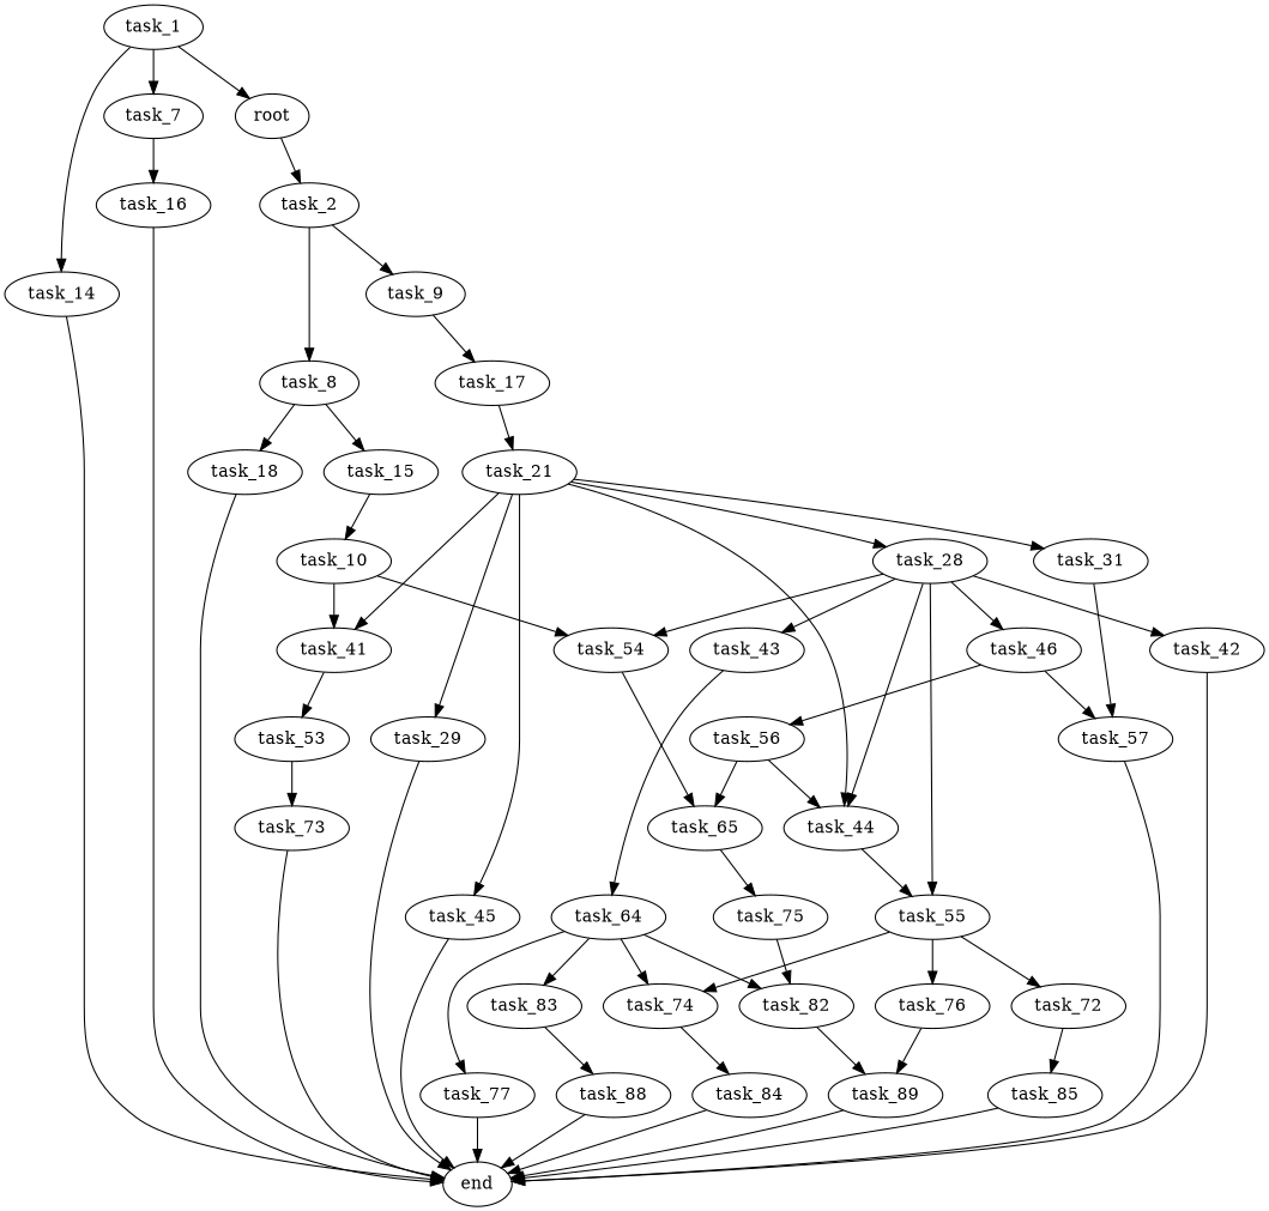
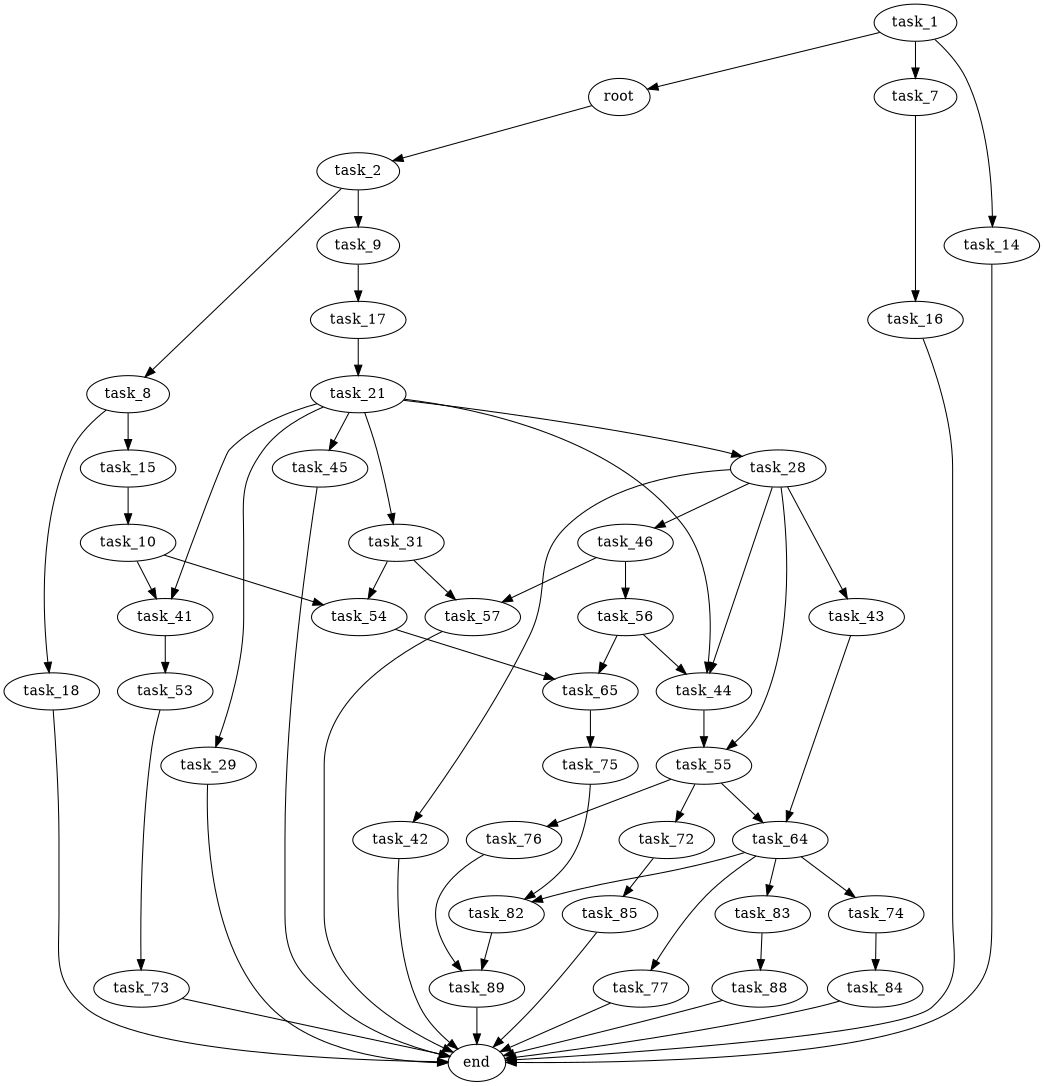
  digraph {
    root
    task_2
    task_1
    task_7
    task_14
    task_8
    task_9
    task_16
    end
    task_15
    task_18
    task_17
    n13 [label=task_10]
    task_21
    task_41
    task_54
    task_28
    task_29
    task_31
    task_44
    task_45
    task_53
    task_65
    task_42
    task_43
    task_46
    task_55
    task_57
    task_64
    task_56
    task_72
    task_76
    task_73
    task_74
    task_77
    task_82
    task_83
    task_75
    task_85
    task_89
    task_84
    task_88
    root -> task_2
    task_2 -> task_8
    task_2 -> task_9
    task_1 -> root
    task_1 -> task_7
    task_1 -> task_14
    task_7 -> task_16
    task_14 -> end
    task_8 -> task_15
    task_8 -> task_18
    task_9 -> task_17
    task_16 -> end
    task_15 -> n13
    task_18 -> end
    task_17 -> task_21
    n13 -> task_41
    n13 -> task_54
    task_21 -> task_41
    task_21 -> task_28
    task_21 -> task_29
    task_21 -> task_31
    task_21 -> task_44
    task_21 -> task_45
    task_41 -> task_53
    task_54 -> task_65
-   task_28 -> task_54
+   task_31 -> task_54
    task_28 -> task_44
    task_28 -> task_42
    task_28 -> task_43
    task_28 -> task_46
    task_28 -> task_55
    task_29 -> end
    task_31 -> task_57
    task_44 -> task_55
    task_45 -> end
    task_53 -> task_73
    task_65 -> task_75
    task_42 -> end
    task_43 -> task_64
    task_46 -> task_57
    task_46 -> task_56
-   task_55 -> task_74
+   task_55 -> task_64
    task_55 -> task_72
    task_55 -> task_76
    task_57 -> end
    task_64 -> task_74
    task_64 -> task_77
    task_64 -> task_82
    task_64 -> task_83
    task_56 -> task_44
    task_56 -> task_65
    task_72 -> task_85
    task_76 -> task_89
    task_73 -> end
    task_74 -> task_84
    task_77 -> end
    task_82 -> task_89
    task_83 -> task_88
    task_75 -> task_82
    task_85 -> end
    task_89 -> end
    task_84 -> end
    task_88 -> end
  }
